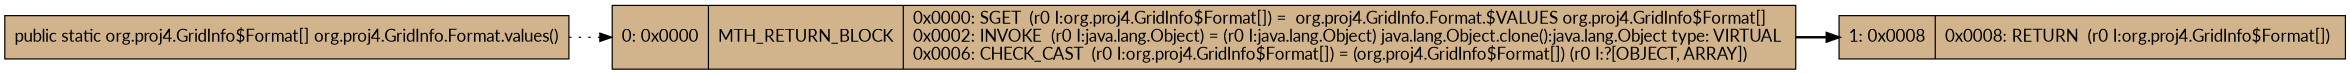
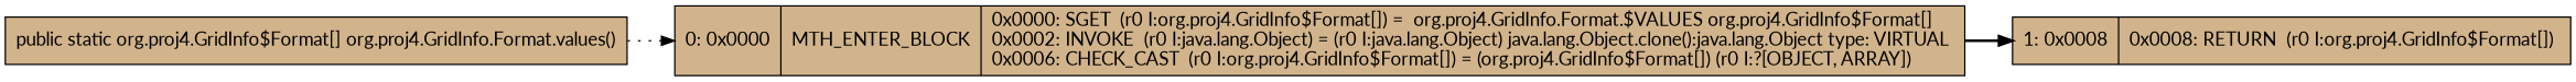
  digraph {
    rankdir=LR
    fontname=Lato
    node [shape=record style=filled fillcolor=tan fontname=Lato]
    edge [fontname=Lato]
-   n1 [label="{0\:\ 0x0000|MTH_RETURN_BLOCK\l|0x0000: SGET  (r0 I:org.proj4.GridInfo$Format[]) =  org.proj4.GridInfo.Format.$VALUES org.proj4.GridInfo$Format[] \l0x0002: INVOKE  (r0 I:java.lang.Object) = (r0 I:java.lang.Object) java.lang.Object.clone():java.lang.Object type: VIRTUAL \l0x0006: CHECK_CAST  (r0 I:org.proj4.GridInfo$Format[]) = (org.proj4.GridInfo$Format[]) (r0 I:?[OBJECT, ARRAY]) \l}"]
+   n1 [label="{0\:\ 0x0000|MTH_ENTER_BLOCK\l|0x0000: SGET  (r0 I:org.proj4.GridInfo$Format[]) =  org.proj4.GridInfo.Format.$VALUES org.proj4.GridInfo$Format[] \l0x0002: INVOKE  (r0 I:java.lang.Object) = (r0 I:java.lang.Object) java.lang.Object.clone():java.lang.Object type: VIRTUAL \l0x0006: CHECK_CAST  (r0 I:org.proj4.GridInfo$Format[]) = (org.proj4.GridInfo$Format[]) (r0 I:?[OBJECT, ARRAY]) \l}"]
    n2 [label="{1\:\ 0x0008|0x0008: RETURN  (r0 I:org.proj4.GridInfo$Format[]) \l}"]
    n3 [label="{public static org.proj4.GridInfo$Format[] org.proj4.GridInfo.Format.values() }"]
    n1 -> n2 [style=bold]
    n3 -> n1 [style=dotted]
  }
